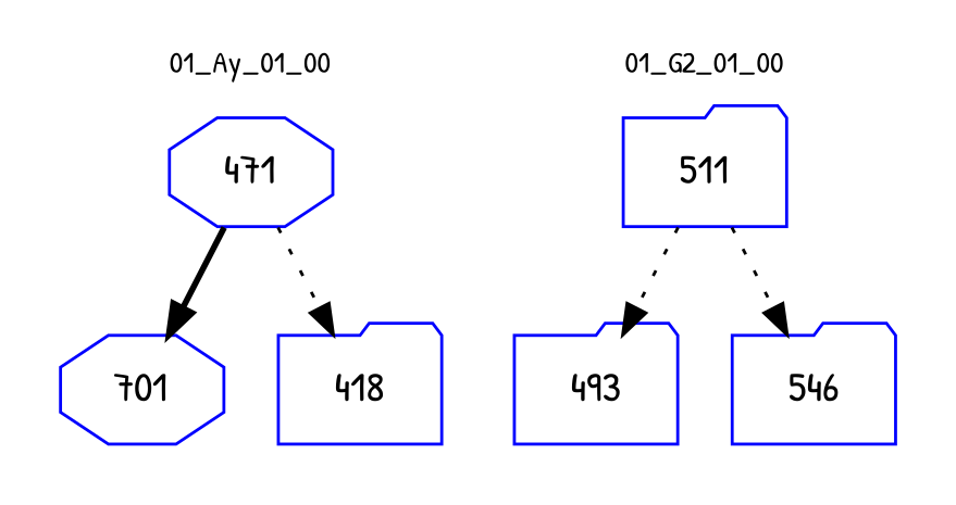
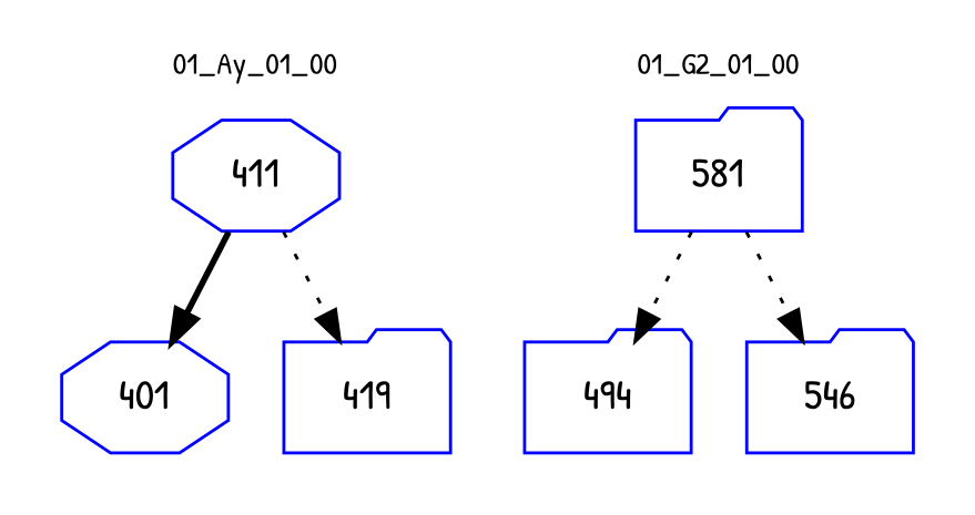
  digraph {
    fontname="Patrick Hand"
    node [color=blue fontname="Patrick Hand" shape=folder]
    edge [color=black fontname="Patrick Hand" style=dotted]
-   n1 [label=471 shape=octagon]
-   n2 [label=701 shape=octagon]
-   n3 [label=418]
-   n4 [label=511]
-   n5 [label=493]
+   n1 [label=411 shape=octagon]
+   n2 [label=401 shape=octagon]
+   n3 [label=419]
+   n4 [label=581]
+   n5 [label=494]
    n6 [label=546]
    subgraph cluster_1 {
      color=white
      fontsize=10
      label="01_Ay_01_00"
      n1
      n2
      n3
    }
    subgraph cluster_2 {
      color=white
      fontsize=10
      label="01_G2_01_00"
      n4
      n5
      n6
    }
    n1 -> n2 [style=bold]
    n1 -> n3
    n4 -> n5
    n4 -> n6
  }
